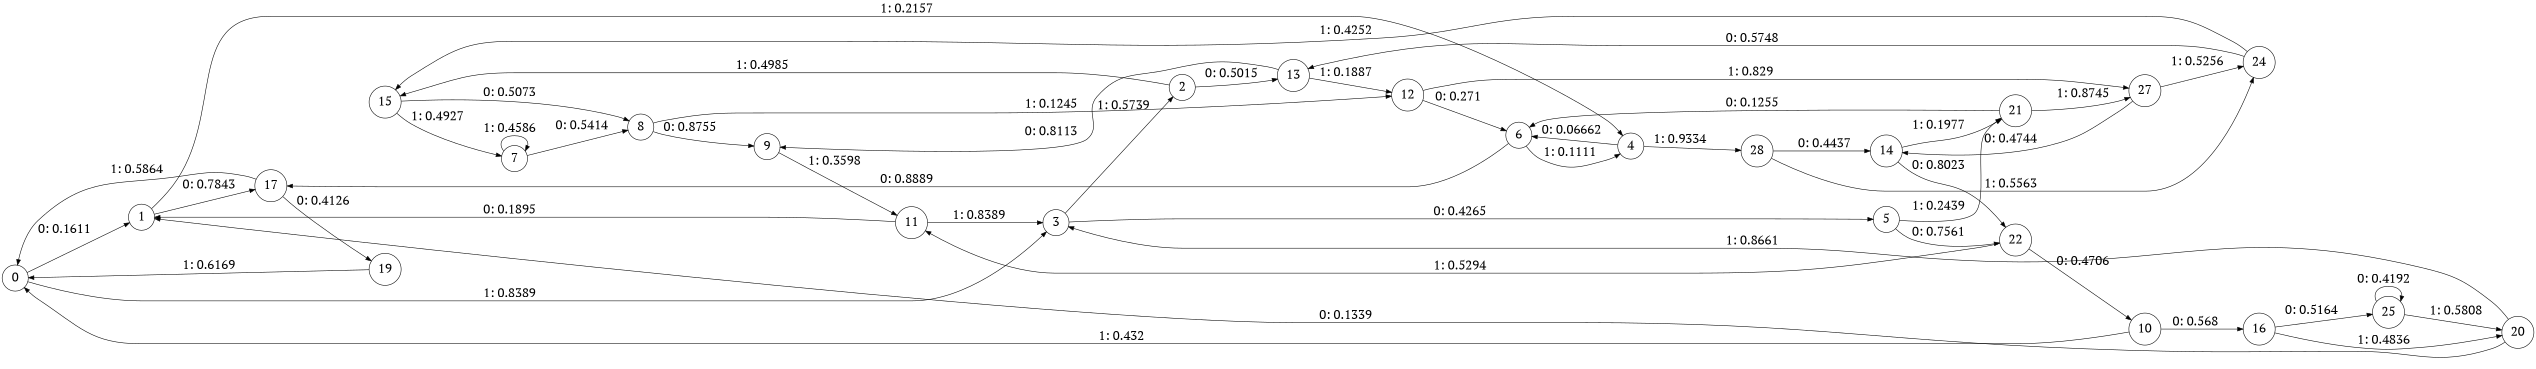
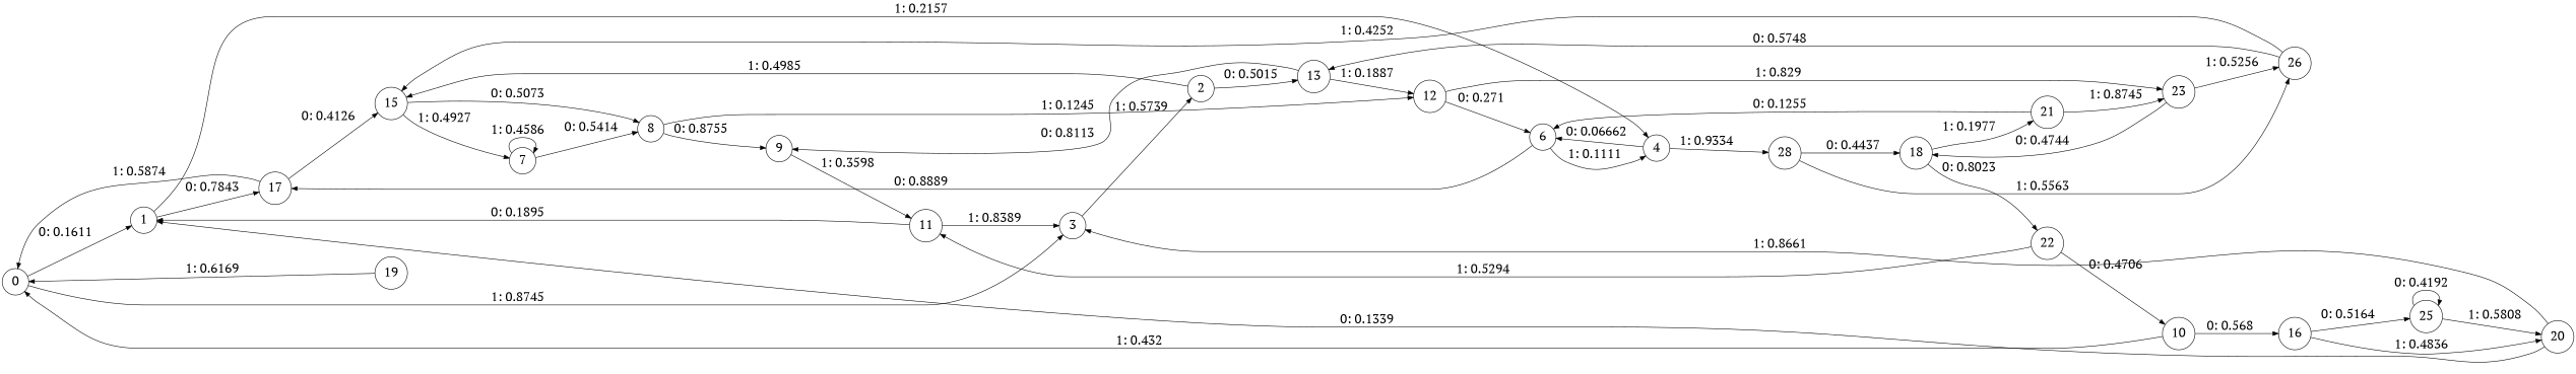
  digraph {
    fontname="PT Serif"
    rankdir=LR
    node [fontname="PT Serif" fontsize=24 shape=circle]
    edge [fontname="PT Serif" fontsize=24]
    0
    1
    3
    17
    4
    2
-   5
    19
    6
    n10 [label=28]
    13
    15
    22
    21
-   14
-   24
+   14 [label=18]
+   24 [label=26]
    9
    12
    7
    8
    11
-   23 [label=27]
+   23
    10
    16
    25
    20
    0 -> 1 [label="0: 0.1611   "]
-   0 -> 3 [label="1: 0.8389   "]
+   0 -> 3 [label="1: 0.8745   "]
    1 -> 17 [label="0: 0.7843   "]
    1 -> 4 [label="1: 0.2157   "]
    3 -> 2 [label="1: 0.5739   "]
-   3 -> 5 [label="0: 0.4265   "]
-   17 -> 0 [label="1: 0.5864   "]
-   17 -> 19 [label="0: 0.4126   "]
+   17 -> 0 [label="1: 0.5874   "]
+   17 -> 15 [label="0: 0.4126   "]
    4 -> 6 [label="0: 0.06662  "]
    4 -> n10 [label="1: 0.9334   "]
    2 -> 13 [label="0: 0.5015   "]
    2 -> 15 [label="1: 0.4985   "]
-   5 -> 22 [label="0: 0.7561   "]
-   5 -> 21 [label="1: 0.2439   "]
    19 -> 0 [label="1: 0.6169   "]
    6 -> 17 [label="0: 0.8889   "]
    6 -> 4 [label="1: 0.1111   "]
    n10 -> 14 [label="0: 0.4437   "]
    n10 -> 24 [label="1: 0.5563   "]
    13 -> 9 [label="0: 0.8113   "]
    13 -> 12 [label="1: 0.1887   "]
    15 -> 7 [label="1: 0.4927   "]
    15 -> 8 [label="0: 0.5073   "]
    22 -> 11 [label="1: 0.5294   "]
    22 -> 10 [label="0: 0.4706   "]
    21 -> 6 [label="0: 0.1255   "]
    21 -> 23 [label="1: 0.8745   "]
    14 -> 22 [label="0: 0.8023   "]
    14 -> 21 [label="1: 0.1977   "]
    24 -> 13 [label="0: 0.5748   "]
    24 -> 15 [label="1: 0.4252   "]
    9 -> 11 [label="1: 0.3598   "]
    12 -> 6 [label="0: 0.271    "]
    12 -> 23 [label="1: 0.829    "]
    7 -> 7 [label="1: 0.4586   "]
    7 -> 8 [label="0: 0.5414   "]
    8 -> 9 [label="0: 0.8755   "]
    8 -> 12 [label="1: 0.1245   "]
    11 -> 1 [label="0: 0.1895   "]
    11 -> 3 [label="1: 0.8389   "]
    23 -> 14 [label="0: 0.4744   "]
    23 -> 24 [label="1: 0.5256   "]
    10 -> 0 [label="1: 0.432    "]
    10 -> 16 [label="0: 0.568    "]
    16 -> 25 [label="0: 0.5164   "]
    16 -> 20 [label="1: 0.4836   "]
    25 -> 25 [label="0: 0.4192   "]
    25 -> 20 [label="1: 0.5808   "]
    20 -> 1 [label="0: 0.1339   "]
    20 -> 3 [label="1: 0.8661   "]
  }
